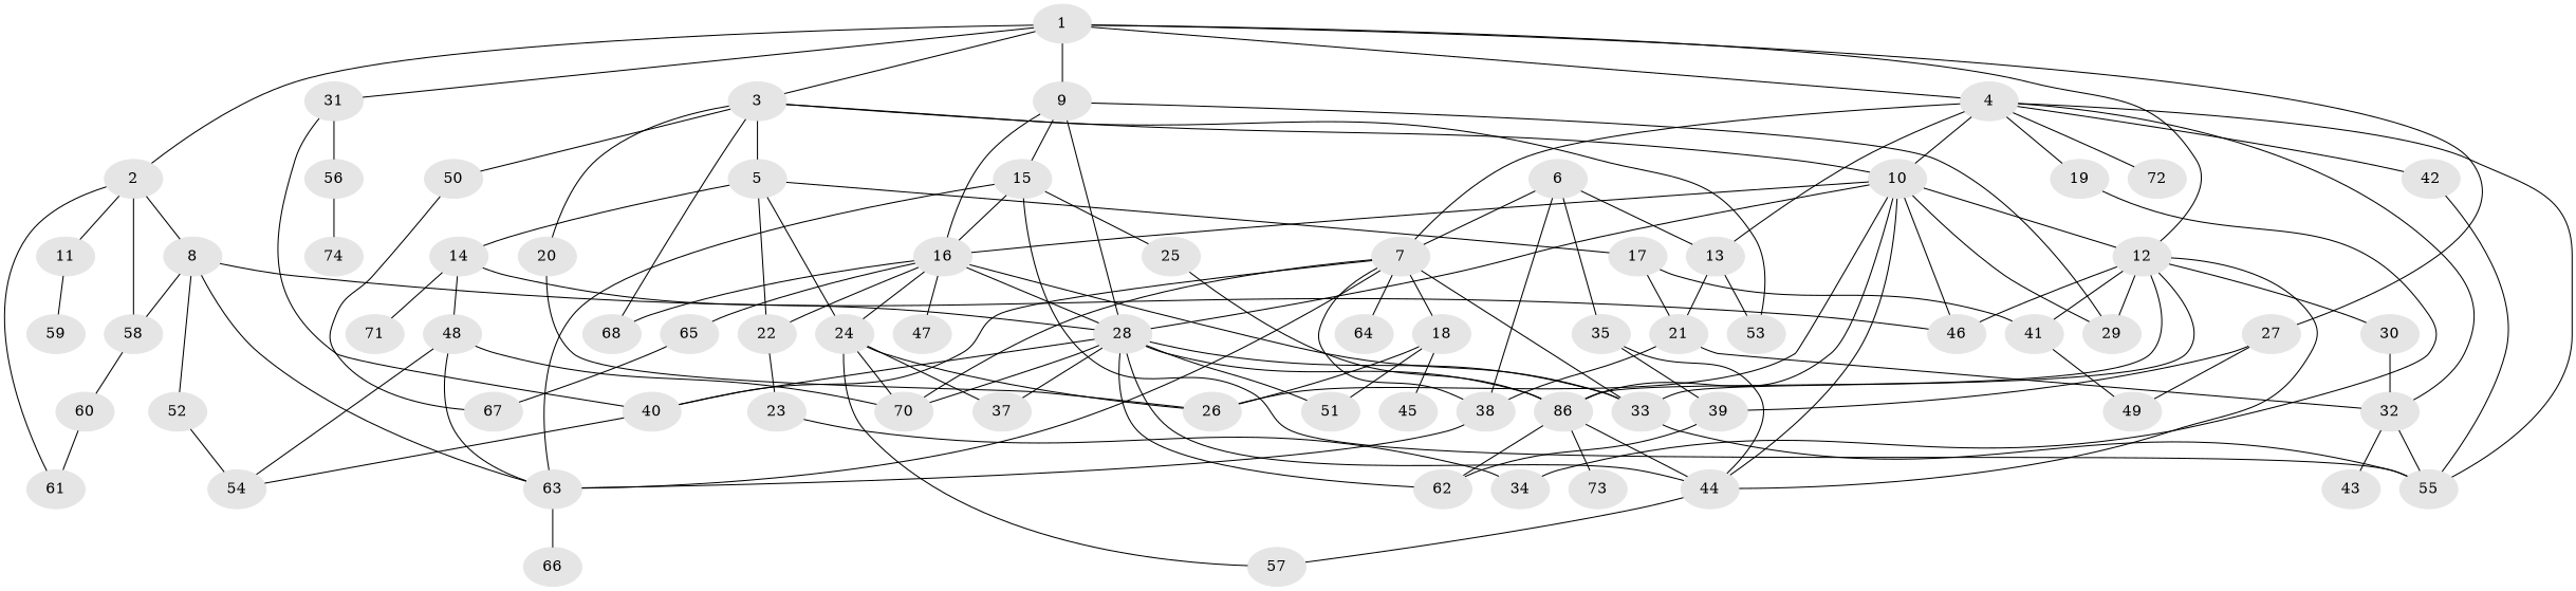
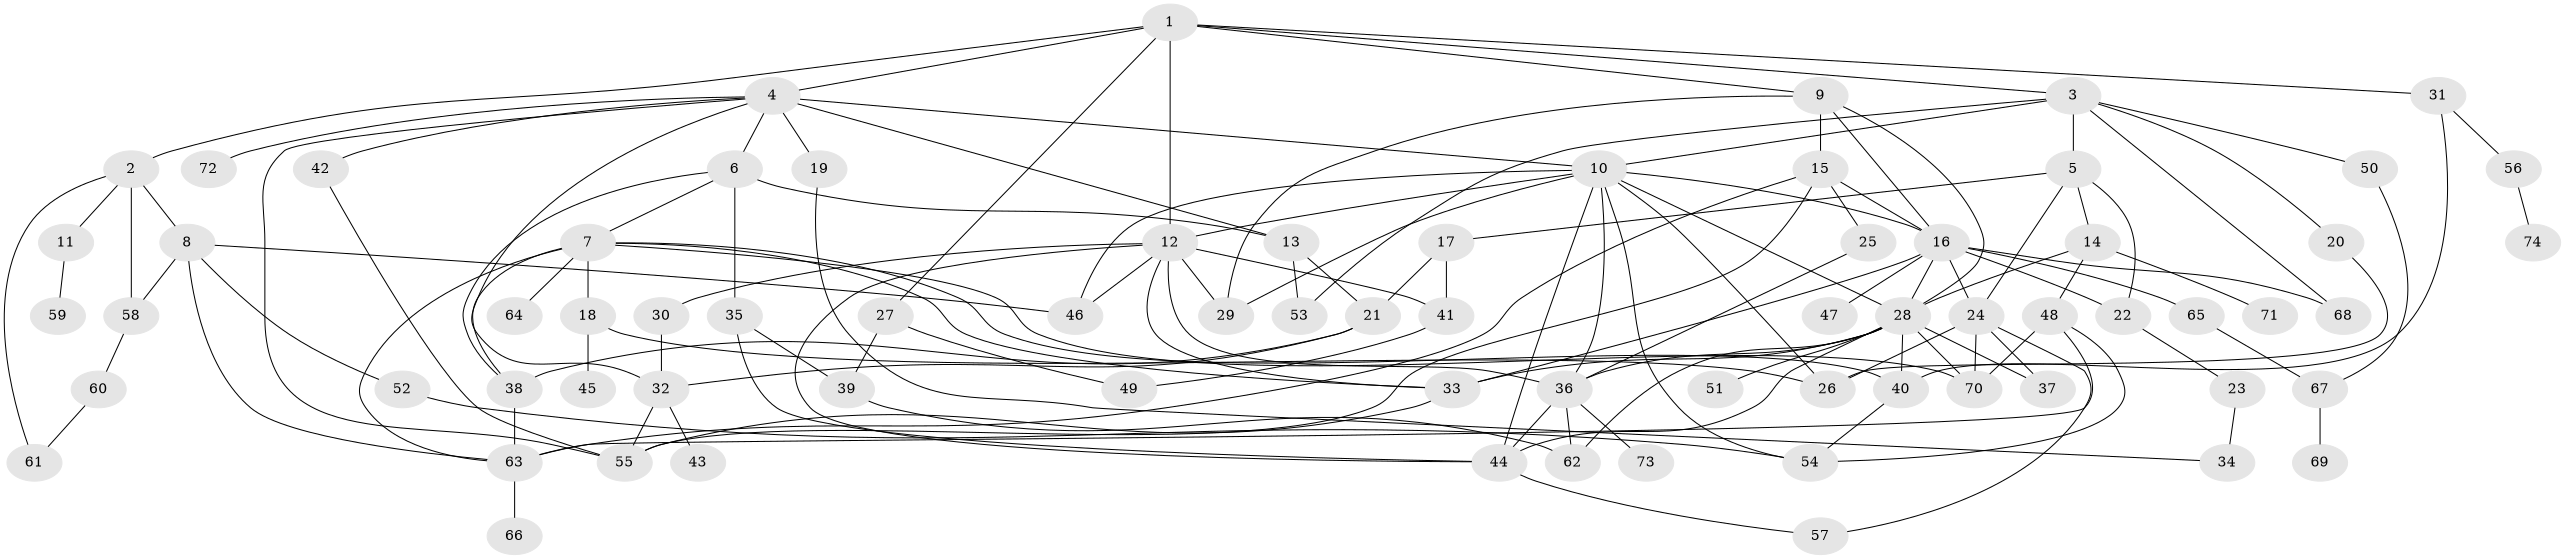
  graph {
    node [color=gray90 style=filled]
    edge [weight=1.0]
    1
    2
    3
    4
    9
    12
    27
    31
    8
    11
    61
    58
    5
    10
    20
    50
    53
    68
    42
    6
    13
    19
    32
    55
    72
    15
    16
    28
    29
    33
    46
-   36 [label=86]
+   36
    44
    30
    41
    39
    49
    40
    56
    63
    52
    59
    14
    17
    22
    24
    26
    54
    67
    7
    35
    38
    21
    34
    43
    48
    71
    23
    70
    37
    57
    18
    64
    45
    51
    66
    60
    25
    47
    65
    62
    73
    74
+   69
    1 -- 2
    1 -- 3
    1 -- 4
    1 -- 9
    1 -- 12
    1 -- 27
    1 -- 31
    2 -- 8
    2 -- 11
    2 -- 61
    2 -- 58
    3 -- 5
    3 -- 10
    3 -- 20
    3 -- 50
    3 -- 53
    3 -- 68
    4 -- 10 [weight=2.0]
    4 -- 42
-   4 -- 7
+   4 -- 6
    4 -- 13
    4 -- 19
    4 -- 32
    4 -- 55
    4 -- 72
    9 -- 15
    9 -- 16
    9 -- 28
    9 -- 29
    12 -- 29
    12 -- 33
    12 -- 46
    12 -- 36
    12 -- 44
    12 -- 30
    12 -- 41
    27 -- 39
    27 -- 49
    31 -- 40
    31 -- 56
    8 -- 58
    8 -- 46
    8 -- 63
    8 -- 52
    11 -- 59
    58 -- 60
    5 -- 14
    5 -- 17
    5 -- 22
    5 -- 24
    10 -- 12 [weight=2.0]
    10 -- 16
    10 -- 28
    10 -- 29
    10 -- 46
    10 -- 36
    10 -- 44
    10 -- 26 [weight=2.0]
+   10 -- 54
    20 -- 26
    50 -- 67
    42 -- 55
    6 -- 13
    6 -- 7
    6 -- 35
    6 -- 38
    13 -- 53
    13 -- 21
    19 -- 34
    32 -- 55
    32 -- 43
    15 -- 55
    15 -- 16
    15 -- 63
    15 -- 25
    16 -- 68
    16 -- 28
    16 -- 33
    16 -- 22
    16 -- 24
    16 -- 47
    16 -- 65
    28 -- 33 [weight=2.0]
    28 -- 36
    28 -- 44
    28 -- 40
    28 -- 70
    28 -- 37
    28 -- 51
    28 -- 62
    33 -- 55
    36 -- 44
    36 -- 62
    36 -- 73
    44 -- 57
    30 -- 32
    41 -- 49
    39 -- 62
    40 -- 54
    56 -- 74
    63 -- 66
    52 -- 54
    14 -- 28
    14 -- 48
    14 -- 71
    17 -- 41
    17 -- 21
    22 -- 23
    24 -- 26
    24 -- 70 [weight=2.0]
    24 -- 37
    24 -- 57
+   67 -- 69
    7 -- 33
    7 -- 40
    7 -- 63
    7 -- 38
    7 -- 70
    7 -- 18 [weight=2.0]
    7 -- 64
    35 -- 44
    35 -- 39
    38 -- 63
    21 -- 32
    21 -- 38
    48 -- 63
    48 -- 54
    48 -- 70
    23 -- 34
    18 -- 26
    18 -- 45
-   18 -- 51
    60 -- 61
    25 -- 36
    65 -- 67
  }
